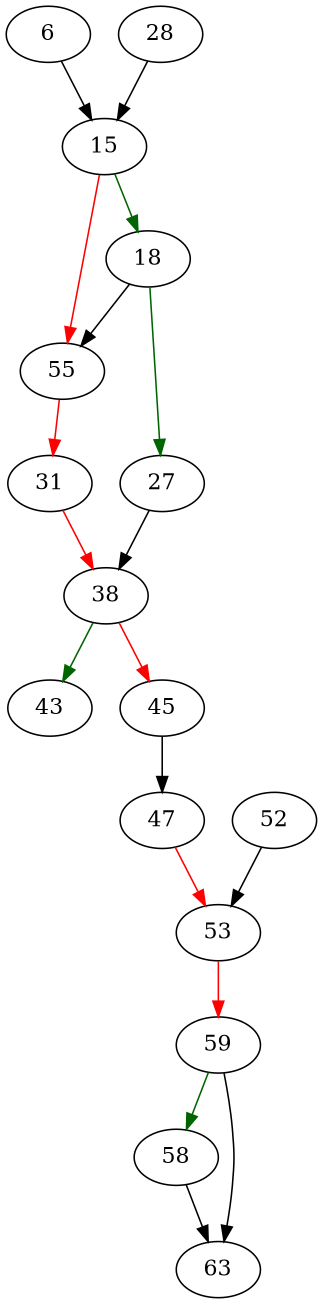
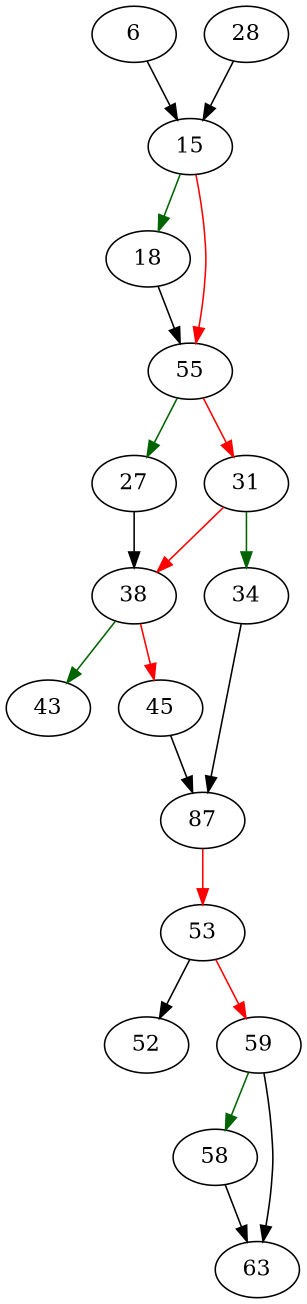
  strict digraph {
    n1 [entry=true label=6]
    15
    18
    n4 [label=55]
    27
    31
    38
+   34
    28
-   47
+   47 [label=87]
    43
    45
    53
    52
    59
    58
    63
    n1 -> 15
    15 -> 18 [color=darkgreen cond=true]
    15 -> n4 [color=red cond=false]
    18 -> n4
-   18 -> 27 [color=darkgreen cond=true]
+   n4 -> 27 [color=darkgreen cond=true]
    n4 -> 31 [color=red cond=false]
    27 -> 38
    31 -> 38 [color=red cond=false]
+   31 -> 34 [color=darkgreen cond=true]
    38 -> 43 [color=darkgreen cond=true]
    38 -> 45 [color=red cond=false]
+   34 -> 47
    28 -> 15
    47 -> 53 [color=red cond=false]
    45 -> 47
    53 -> 59 [color=red cond=false]
-   52 -> 53
+   53 -> 52
    59 -> 58 [color=darkgreen cond=true]
    59 -> 63
    58 -> 63
  }
